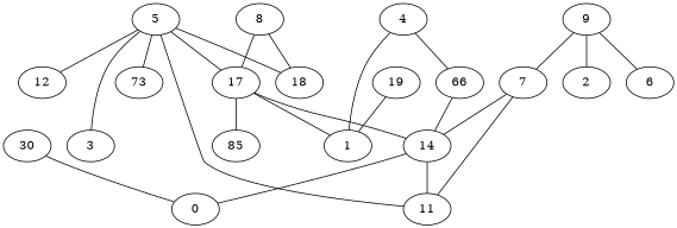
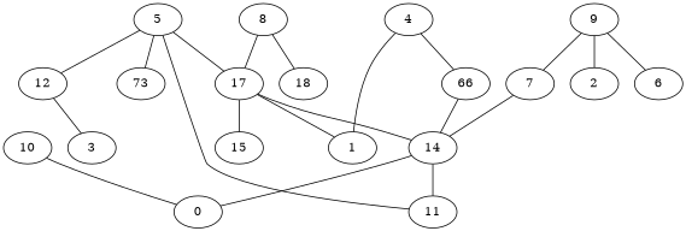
  digraph {
    edge [color=black dir=none]
-   10 [label=30]
+   10
    0
    4
    1
    n5 [label=66]
    14
    5
    18
    3
    n10 [label=73]
    12
    17
    11
-   15 [label=85]
+   15
    7
    8
    9
    2
    6
-   19
    subgraph sub_1 {
      10
      0
      4
      1
      n5
      14
      5
      18
      3
      n10
      12
      17
      11
      15
      7
      8
      9
      2
      6
-     19
    }
    10 -> 0
    4 -> 1
    4 -> n5
    n5 -> 14
    14 -> 0
    14 -> 11
-   5 -> 18
-   5 -> 3
+   12 -> 3
    5 -> n10
    5 -> 12
    5 -> 17
    5 -> 11
    17 -> 1
    17 -> 14
    17 -> 15
    7 -> 14
-   7 -> 11
    8 -> 18
    8 -> 17
    9 -> 7
    9 -> 2
    9 -> 6
-   19 -> 1
  }
